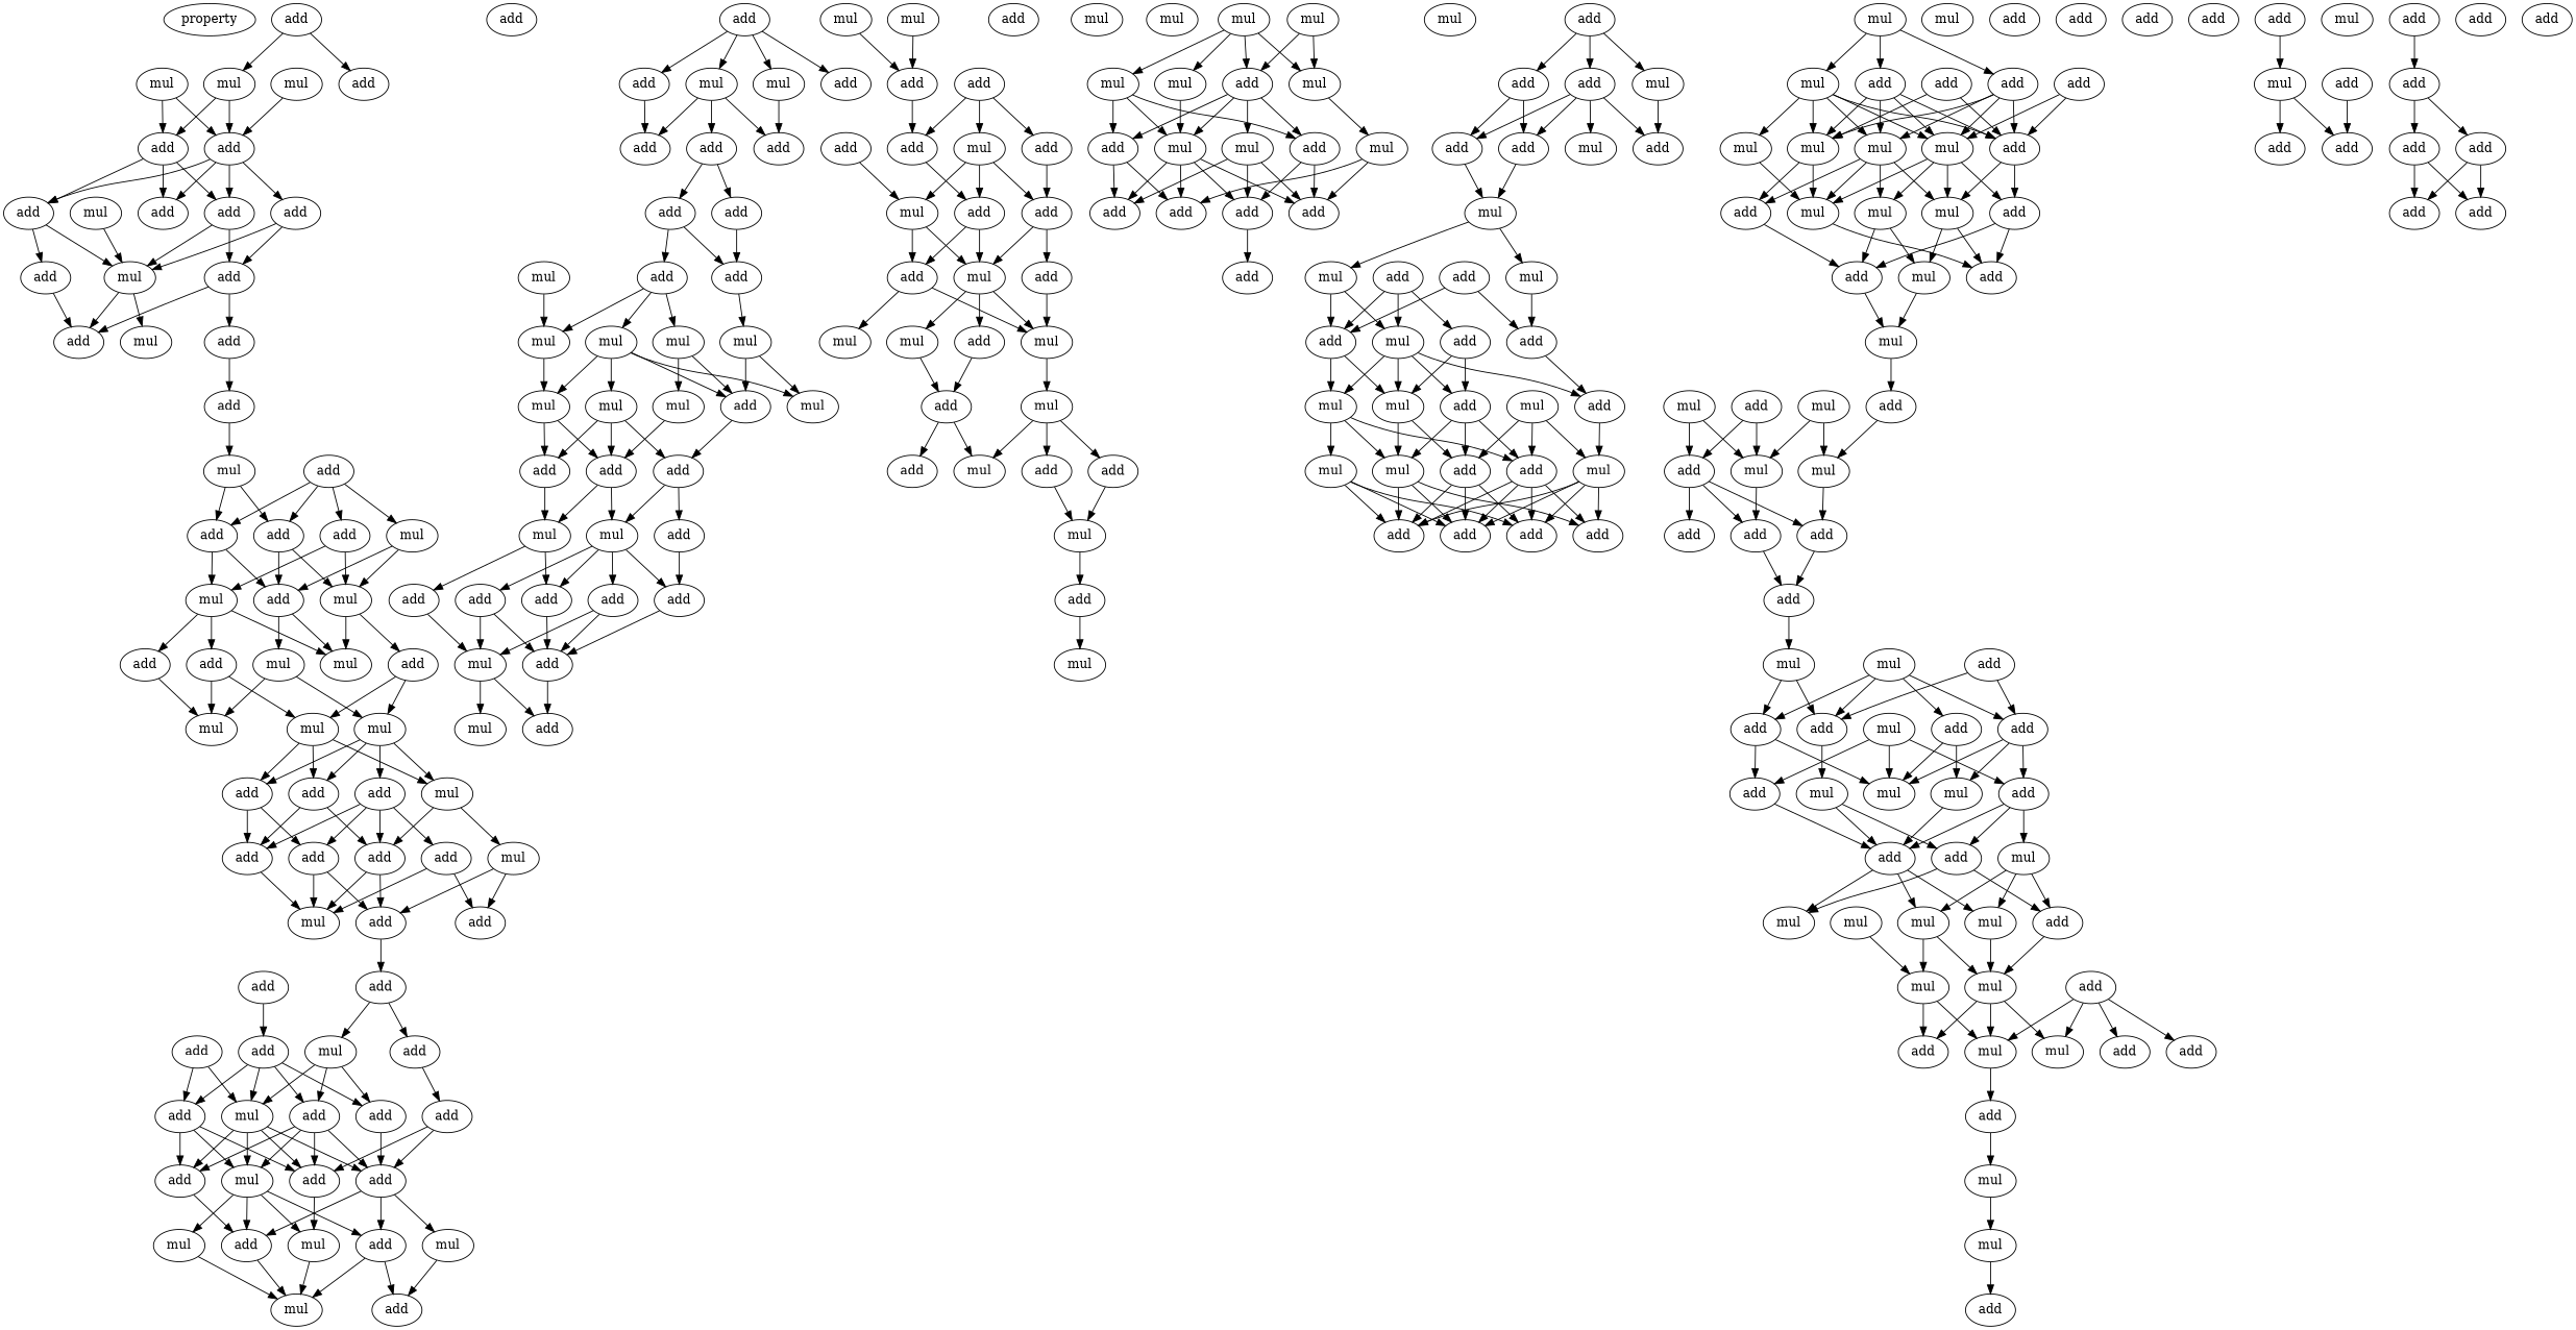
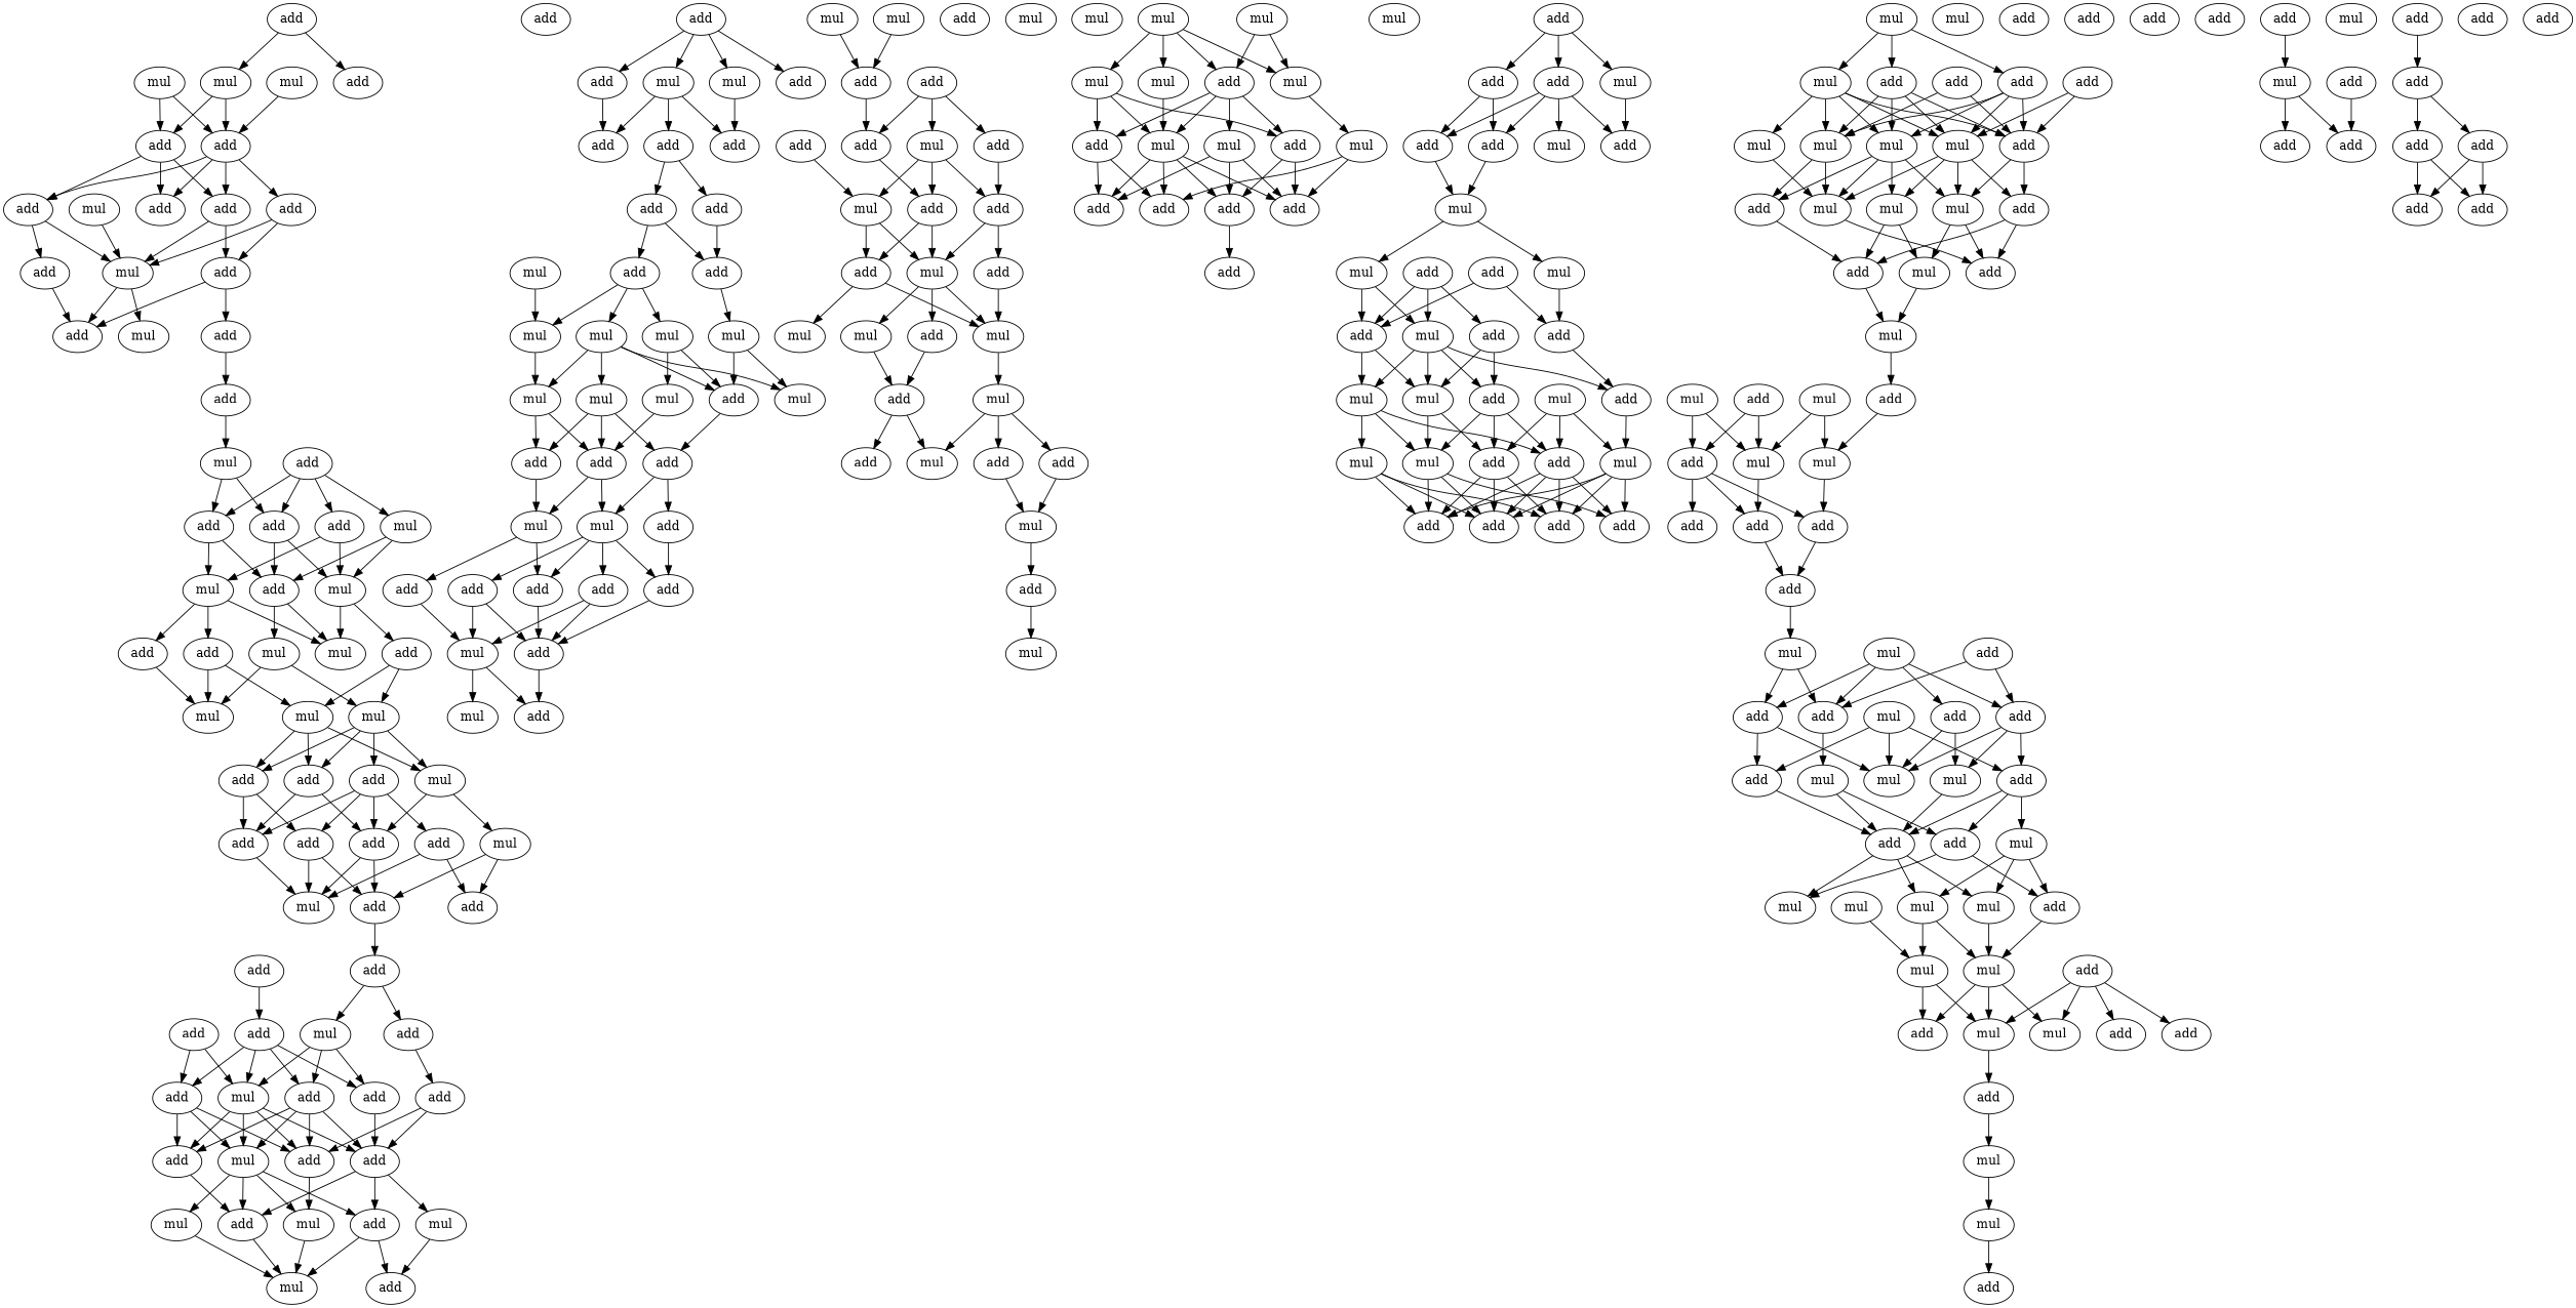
  digraph {
    node [fontcolor=black]
-   property [lf=1.8 mul=2]
    n2 [label=add]
    n3 [label=mul]
    n4 [label=add]
    n5 [label=mul]
    n6 [label=add]
    n7 [label=add]
    n8 [label=mul]
    n9 [label=add]
    n10 [label=add]
    n11 [label=add]
    n12 [label=add]
    n13 [label=mul]
    n14 [label=mul]
    n15 [label=add]
    n16 [label=add]
    n17 [label=add]
    n18 [label=add]
    n19 [label=mul]
    n20 [label=add]
    n21 [label=add]
    n22 [label=mul]
    n23 [label=add]
    n24 [label=add]
    n25 [label=add]
    n26 [label=mul]
    n27 [label=add]
    n28 [label=add]
    n29 [label=mul]
    n30 [label=mul]
    n31 [label=mul]
    n32 [label=mul]
    n33 [label=add]
    n34 [label=add]
    n35 [label=add]
    n36 [label=mul]
    n37 [label=mul]
    n38 [label=mul]
    n39 [label=add]
    n40 [label=mul]
    n41 [label=add]
    n42 [label=add]
    n43 [label=add]
    n44 [label=add]
    n45 [label=add]
    n46 [label=add]
    n47 [label=mul]
    n48 [label=add]
    n49 [label=mul]
    n50 [label=add]
    n51 [label=add]
    n52 [label=add]
    n53 [label=add]
    n54 [label=mul]
    n55 [label=add]
    n56 [label=add]
    n57 [label=mul]
    n58 [label=add]
    n59 [label=add]
    n60 [label=add]
    n61 [label=add]
    n62 [label=mul]
    n63 [label=add]
    n64 [label=add]
    n65 [label=add]
    n66 [label=mul]
    n67 [label=add]
    n68 [label=add]
    n69 [label=mul]
    n70 [label=mul]
    n71 [label=mul]
    n72 [label=add]
    n73 [label=add]
    n74 [label=add]
    n75 [label=mul]
    n76 [label=add]
    n77 [label=mul]
    n78 [label=add]
    n79 [label=add]
    n80 [label=add]
    n81 [label=add]
    n82 [label=add]
    n83 [label=add]
    n84 [label=add]
    n85 [label=mul]
    n86 [label=mul]
    n87 [label=mul]
    n88 [label=mul]
    n89 [label=mul]
    n90 [label=mul]
    n91 [label=mul]
    n92 [label=add]
    n93 [label=mul]
    n94 [label=mul]
    n95 [label=add]
    n96 [label=add]
    n97 [label=add]
    n98 [label=mul]
    n99 [label=add]
    n100 [label=mul]
    n101 [label=add]
    n102 [label=add]
    n103 [label=add]
    n104 [label=add]
    n105 [label=add]
    n106 [label=mul]
    n107 [label=add]
    n108 [label=mul]
    n109 [label=add]
    n110 [label=mul]
    n111 [label=add]
    n112 [label=mul]
    n113 [label=add]
    n114 [label=add]
    n115 [label=add]
    n116 [label=mul]
    n117 [label=add]
    n118 [label=add]
    n119 [label=mul]
    n120 [label=add]
    n121 [label=add]
    n122 [label=mul]
    n123 [label=add]
    n124 [label=mul]
    n125 [label=mul]
    n126 [label=add]
    n127 [label=mul]
    n128 [label=add]
    n129 [label=mul]
    n130 [label=add]
    n131 [label=mul]
    n132 [label=add]
    n133 [label=add]
    n134 [label=mul]
    n135 [label=add]
    n136 [label=mul]
    n137 [label=add]
    n138 [label=mul]
    n139 [label=mul]
    n140 [label=mul]
    n141 [label=mul]
    n142 [label=mul]
    n143 [label=add]
    n144 [label=mul]
    n145 [label=mul]
    n146 [label=mul]
    n147 [label=add]
    n148 [label=add]
    n149 [label=mul]
    n150 [label=mul]
    n151 [label=add]
    n152 [label=add]
    n153 [label=add]
    n154 [label=add]
    n155 [label=add]
    n156 [label=mul]
    n157 [label=add]
    n158 [label=add]
    n159 [label=add]
    n160 [label=mul]
    n161 [label=add]
    n162 [label=add]
    n163 [label=add]
    n164 [label=mul]
    n165 [label=mul]
    n166 [label=mul]
    n167 [label=mul]
    n168 [label=add]
    n169 [label=mul]
    n170 [label=add]
    n171 [label=add]
    n172 [label=add]
    n173 [label=add]
    n174 [label=mul]
    n175 [label=add]
    n176 [label=mul]
    n177 [label=add]
    n178 [label=mul]
    n179 [label=add]
    n180 [label=mul]
    n181 [label=add]
    n182 [label=mul]
    n183 [label=mul]
    n184 [label=add]
    n185 [label=add]
    n186 [label=add]
    n187 [label=add]
    n188 [label=mul]
    n189 [label=mul]
    n190 [label=add]
    n191 [label=add]
    n192 [label=add]
    n193 [label=add]
    n194 [label=mul]
    n195 [label=mul]
    n196 [label=mul]
    n197 [label=mul]
    n198 [label=add]
    n199 [label=add]
    n200 [label=mul]
    n201 [label=mul]
    n202 [label=mul]
    n203 [label=add]
    n204 [label=add]
    n205 [label=add]
    n206 [label=mul]
    n207 [label=mul]
    n208 [label=add]
    n209 [label=mul]
    n210 [label=mul]
    n211 [label=mul]
    n212 [label=mul]
    n213 [label=add]
    n214 [label=add]
    n215 [label=add]
    n216 [label=mul]
    n217 [label=add]
    n218 [label=add]
    n219 [label=add]
    n220 [label=mul]
    n221 [label=add]
    n222 [label=add]
    n223 [label=add]
    n224 [label=add]
    n225 [label=mul]
    n226 [label=add]
    n227 [label=mul]
    n228 [label=mul]
    n229 [label=mul]
    n230 [label=add]
    n231 [label=add]
    n232 [label=mul]
    n233 [label=add]
    n234 [label=add]
    n235 [label=mul]
    n236 [label=mul]
    n237 [label=add]
    n238 [label=mul]
    n239 [label=mul]
    n240 [label=mul]
    n241 [label=mul]
    n242 [label=mul]
    n243 [label=mul]
    n244 [label=add]
    n245 [label=mul]
    n246 [label=add]
    n247 [label=add]
    n248 [label=add]
    n249 [label=add]
    n250 [label=mul]
    n251 [label=mul]
    n252 [label=add]
    n253 [label=add]
    n254 [label=add]
    n255 [label=add]
    n256 [label=add]
    n257 [label=add]
    n258 [label=mul]
    n259 [label=add]
    n260 [label=add]
    n261 [label=add]
    n262 [label=mul]
    n263 [label=add]
    n264 [label=add]
    n265 [label=add]
    n266 [label=add]
    n267 [label=add]
    n268 [label=add]
    n269 [label=add]
    n270 [label=add]
    n2 -> n3
    n2 -> n4
    n3 -> n6
    n3 -> n7
    n5 -> n6
    n5 -> n7
    n6 -> n9
    n6 -> n10
    n6 -> n11
    n6 -> n12
    n7 -> n9
    n7 -> n11
    n7 -> n12
    n8 -> n6
    n9 -> n14
    n9 -> n15
    n10 -> n14
    n10 -> n16
    n12 -> n14
    n12 -> n16
    n13 -> n14
    n14 -> n18
    n14 -> n19
    n15 -> n18
    n16 -> n17
    n16 -> n18
    n17 -> n20
    n20 -> n22
    n22 -> n23
    n22 -> n24
    n23 -> n28
    n23 -> n29
    n24 -> n28
    n24 -> n30
    n25 -> n23
    n25 -> n24
    n25 -> n26
    n25 -> n27
    n26 -> n28
    n26 -> n29
    n27 -> n29
    n27 -> n30
    n28 -> n31
    n28 -> n32
    n29 -> n32
    n29 -> n35
    n30 -> n32
    n30 -> n33
    n30 -> n34
    n31 -> n37
    n31 -> n38
    n33 -> n36
    n33 -> n37
    n34 -> n37
    n35 -> n36
    n35 -> n38
    n36 -> n39
    n36 -> n40
    n36 -> n41
    n38 -> n39
    n38 -> n40
    n38 -> n41
    n38 -> n42
    n39 -> n44
    n39 -> n45
    n40 -> n44
    n40 -> n47
    n41 -> n43
    n41 -> n45
    n42 -> n43
    n42 -> n44
    n42 -> n45
    n42 -> n46
    n43 -> n48
    n43 -> n49
    n44 -> n48
    n44 -> n49
    n45 -> n49
    n46 -> n49
    n46 -> n50
    n47 -> n48
    n47 -> n50
    n48 -> n51
    n51 -> n54
    n51 -> n55
    n52 -> n53
    n53 -> n57
    n53 -> n58
    n53 -> n59
    n53 -> n60
    n54 -> n57
    n54 -> n59
    n54 -> n60
    n55 -> n61
    n56 -> n57
    n56 -> n58
    n57 -> n62
    n57 -> n63
    n57 -> n64
    n57 -> n65
    n58 -> n62
    n58 -> n63
    n58 -> n64
    n59 -> n62
    n59 -> n63
    n59 -> n64
    n59 -> n65
    n60 -> n65
    n61 -> n64
    n61 -> n65
    n62 -> n66
    n62 -> n67
    n62 -> n68
    n62 -> n69
    n63 -> n68
    n64 -> n69
    n65 -> n67
    n65 -> n68
    n65 -> n70
    n66 -> n71
    n67 -> n71
    n67 -> n72
    n68 -> n71
    n69 -> n71
    n70 -> n72
    n73 -> n74
    n73 -> n75
    n73 -> n76
    n73 -> n77
    n74 -> n78
    n75 -> n78
    n75 -> n79
    n75 -> n80
    n77 -> n79
    n80 -> n81
    n80 -> n82
    n81 -> n83
    n81 -> n84
    n82 -> n84
    n83 -> n85
    n83 -> n86
    n83 -> n87
    n84 -> n88
    n85 -> n90
    n86 -> n91
    n86 -> n92
    n87 -> n90
    n87 -> n92
    n87 -> n93
    n87 -> n94
    n88 -> n92
    n88 -> n94
    n89 -> n85
    n90 -> n95
    n90 -> n97
    n91 -> n97
    n92 -> n96
    n93 -> n95
    n93 -> n96
    n93 -> n97
    n95 -> n98
    n96 -> n99
    n96 -> n100
    n97 -> n98
    n97 -> n100
    n98 -> n102
    n98 -> n103
    n99 -> n101
    n100 -> n101
    n100 -> n103
    n100 -> n104
    n100 -> n105
    n101 -> n107
    n102 -> n106
    n103 -> n107
    n104 -> n106
    n104 -> n107
    n105 -> n106
    n105 -> n107
    n106 -> n108
    n106 -> n109
    n107 -> n109
    n110 -> n111
    n111 -> n115
    n112 -> n111
    n113 -> n114
    n113 -> n115
    n113 -> n116
    n114 -> n117
    n115 -> n120
    n116 -> n117
    n116 -> n119
    n116 -> n120
    n117 -> n122
    n117 -> n123
    n118 -> n119
    n119 -> n121
    n119 -> n122
    n120 -> n121
    n120 -> n122
    n121 -> n124
    n121 -> n125
    n122 -> n125
    n122 -> n126
    n122 -> n127
    n123 -> n125
    n125 -> n129
    n126 -> n128
    n127 -> n128
    n128 -> n130
    n128 -> n131
    n129 -> n131
    n129 -> n132
    n129 -> n133
    n132 -> n134
    n133 -> n134
    n134 -> n135
    n135 -> n136
    n140 -> n141
    n140 -> n142
    n140 -> n143
    n140 -> n144
    n141 -> n146
    n142 -> n146
    n142 -> n147
    n142 -> n148
    n143 -> n146
    n143 -> n147
    n143 -> n148
    n143 -> n149
    n144 -> n150
    n145 -> n143
    n145 -> n144
    n146 -> n151
    n146 -> n152
    n146 -> n153
    n146 -> n154
    n147 -> n151
    n147 -> n154
    n148 -> n152
    n148 -> n153
    n149 -> n151
    n149 -> n152
    n149 -> n153
    n150 -> n153
    n150 -> n154
    n152 -> n155
    n157 -> n158
    n157 -> n159
    n157 -> n160
    n158 -> n161
    n158 -> n162
    n159 -> n161
    n159 -> n162
    n159 -> n163
    n159 -> n164
    n160 -> n163
    n161 -> n165
    n162 -> n165
    n165 -> n166
    n165 -> n167
    n166 -> n168
    n167 -> n169
    n167 -> n170
    n168 -> n177
    n169 -> n174
    n169 -> n175
    n169 -> n176
    n169 -> n177
    n170 -> n174
    n170 -> n176
    n171 -> n168
    n171 -> n170
    n172 -> n169
    n172 -> n170
    n172 -> n173
    n173 -> n174
    n173 -> n175
    n174 -> n180
    n174 -> n181
    n175 -> n179
    n175 -> n180
    n175 -> n181
    n176 -> n178
    n176 -> n179
    n176 -> n180
    n177 -> n183
    n178 -> n184
    n178 -> n185
    n178 -> n186
    n179 -> n184
    n179 -> n185
    n179 -> n186
    n179 -> n187
    n180 -> n184
    n180 -> n186
    n180 -> n187
    n181 -> n184
    n181 -> n185
    n181 -> n186
    n182 -> n179
    n182 -> n181
    n182 -> n183
    n183 -> n184
    n183 -> n185
    n183 -> n186
    n183 -> n187
    n188 -> n189
    n188 -> n190
    n188 -> n191
    n189 -> n193
    n189 -> n194
    n189 -> n195
    n189 -> n196
    n189 -> n197
    n190 -> n193
    n190 -> n194
    n190 -> n195
    n190 -> n197
    n191 -> n193
    n191 -> n194
    n191 -> n195
    n191 -> n197
    n192 -> n193
    n192 -> n194
    n193 -> n199
    n193 -> n201
    n194 -> n202
    n194 -> n203
    n195 -> n199
    n195 -> n200
    n195 -> n201
    n195 -> n202
    n196 -> n202
    n197 -> n200
    n197 -> n201
    n197 -> n202
    n197 -> n203
    n198 -> n193
    n198 -> n195
    n199 -> n204
    n199 -> n205
    n200 -> n205
    n200 -> n206
    n201 -> n204
    n201 -> n206
    n202 -> n204
    n203 -> n205
    n205 -> n207
    n206 -> n207
    n207 -> n208
    n208 -> n211
    n209 -> n210
    n209 -> n211
    n210 -> n215
    n211 -> n218
    n212 -> n210
    n212 -> n213
    n213 -> n215
    n213 -> n217
    n213 -> n218
    n214 -> n210
    n214 -> n213
    n215 -> n219
    n218 -> n219
    n219 -> n220
    n220 -> n221
    n220 -> n222
    n221 -> n229
    n222 -> n227
    n222 -> n230
    n223 -> n221
    n223 -> n224
    n224 -> n227
    n224 -> n228
    n224 -> n231
    n225 -> n221
    n225 -> n222
    n225 -> n224
    n225 -> n226
    n226 -> n227
    n226 -> n228
    n228 -> n233
    n229 -> n233
    n229 -> n234
    n230 -> n233
    n231 -> n233
    n231 -> n234
    n231 -> n235
    n232 -> n227
    n232 -> n230
    n232 -> n231
    n233 -> n236
    n233 -> n238
    n233 -> n239
    n234 -> n237
    n234 -> n239
    n235 -> n236
    n235 -> n237
    n235 -> n238
    n236 -> n240
    n237 -> n240
    n238 -> n240
    n238 -> n242
    n240 -> n243
    n240 -> n244
    n240 -> n245
    n241 -> n242
    n242 -> n243
    n242 -> n244
    n243 -> n249
    n246 -> n243
    n246 -> n245
    n246 -> n247
    n246 -> n248
    n249 -> n250
    n250 -> n251
    n251 -> n253
    n257 -> n258
    n258 -> n259
    n258 -> n260
    n261 -> n260
    n263 -> n264
    n264 -> n266
    n264 -> n267
    n266 -> n268
    n266 -> n269
    n267 -> n268
    n267 -> n269
  }
